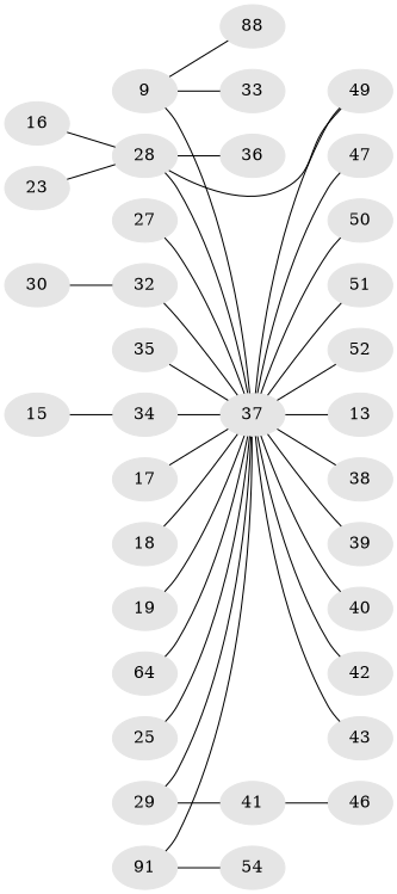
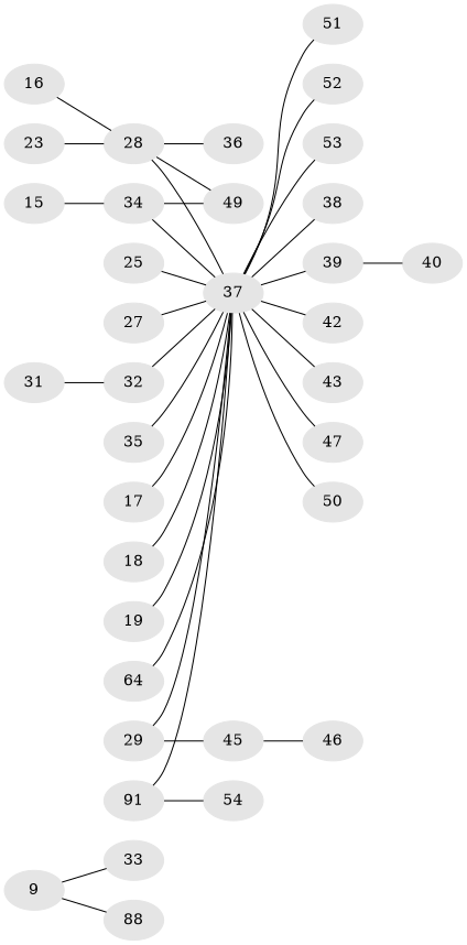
  graph {
    fontname="DejaVu Serif"
    rankdir=LR
    node [color=gray90 fontname="DejaVu Serif" style=filled]
    edge [fontname="DejaVu Serif"]
    33 [super="+20"]
    9
    37 [super="+14+1+8"]
    n4 [label=88]
    38
    39
    40
    42
    43
    47
    50
    51
    52
-   53 [label=13]
+   53
    n15 [label=16 super="+11"]
    28 [super="+2+16+21"]
    36
    49
    34 [super="+5"]
    15
    17
    18
    19
    23
    n25 [label=64]
    25
    27
    29
-   45 [super="+44" label=41]
+   45 [super="+44"]
    32 [super="+13+22"]
-   30
+   30 [label=31]
    n32 [label=91]
    54
    35
    46
    9 -- 33
-   9 -- 37 [weight=2]
    9 -- n4
    37 -- 38
    37 -- 39
-   37 -- 40
+   39 -- 40
    37 -- 42 [weight=2]
    37 -- 43
    37 -- 47
    37 -- 50
    37 -- 51
    37 -- 52
    37 -- 53
    n15 -- 28
    28 -- 37 [weight=5]
    28 -- 36
    28 -- 49
    34 -- 37 [weight=3]
-   37 -- 49
+   34 -- 49
    15 -- 34
    17 -- 37
    18 -- 37
    19 -- 37
    23 -- 28
    n25 -- 37
    25 -- 37
    27 -- 37
    29 -- 37
    29 -- 45
    45 -- 46
    32 -- 37
    30 -- 32
    n32 -- 37
    n32 -- 54
    35 -- 37
  }
